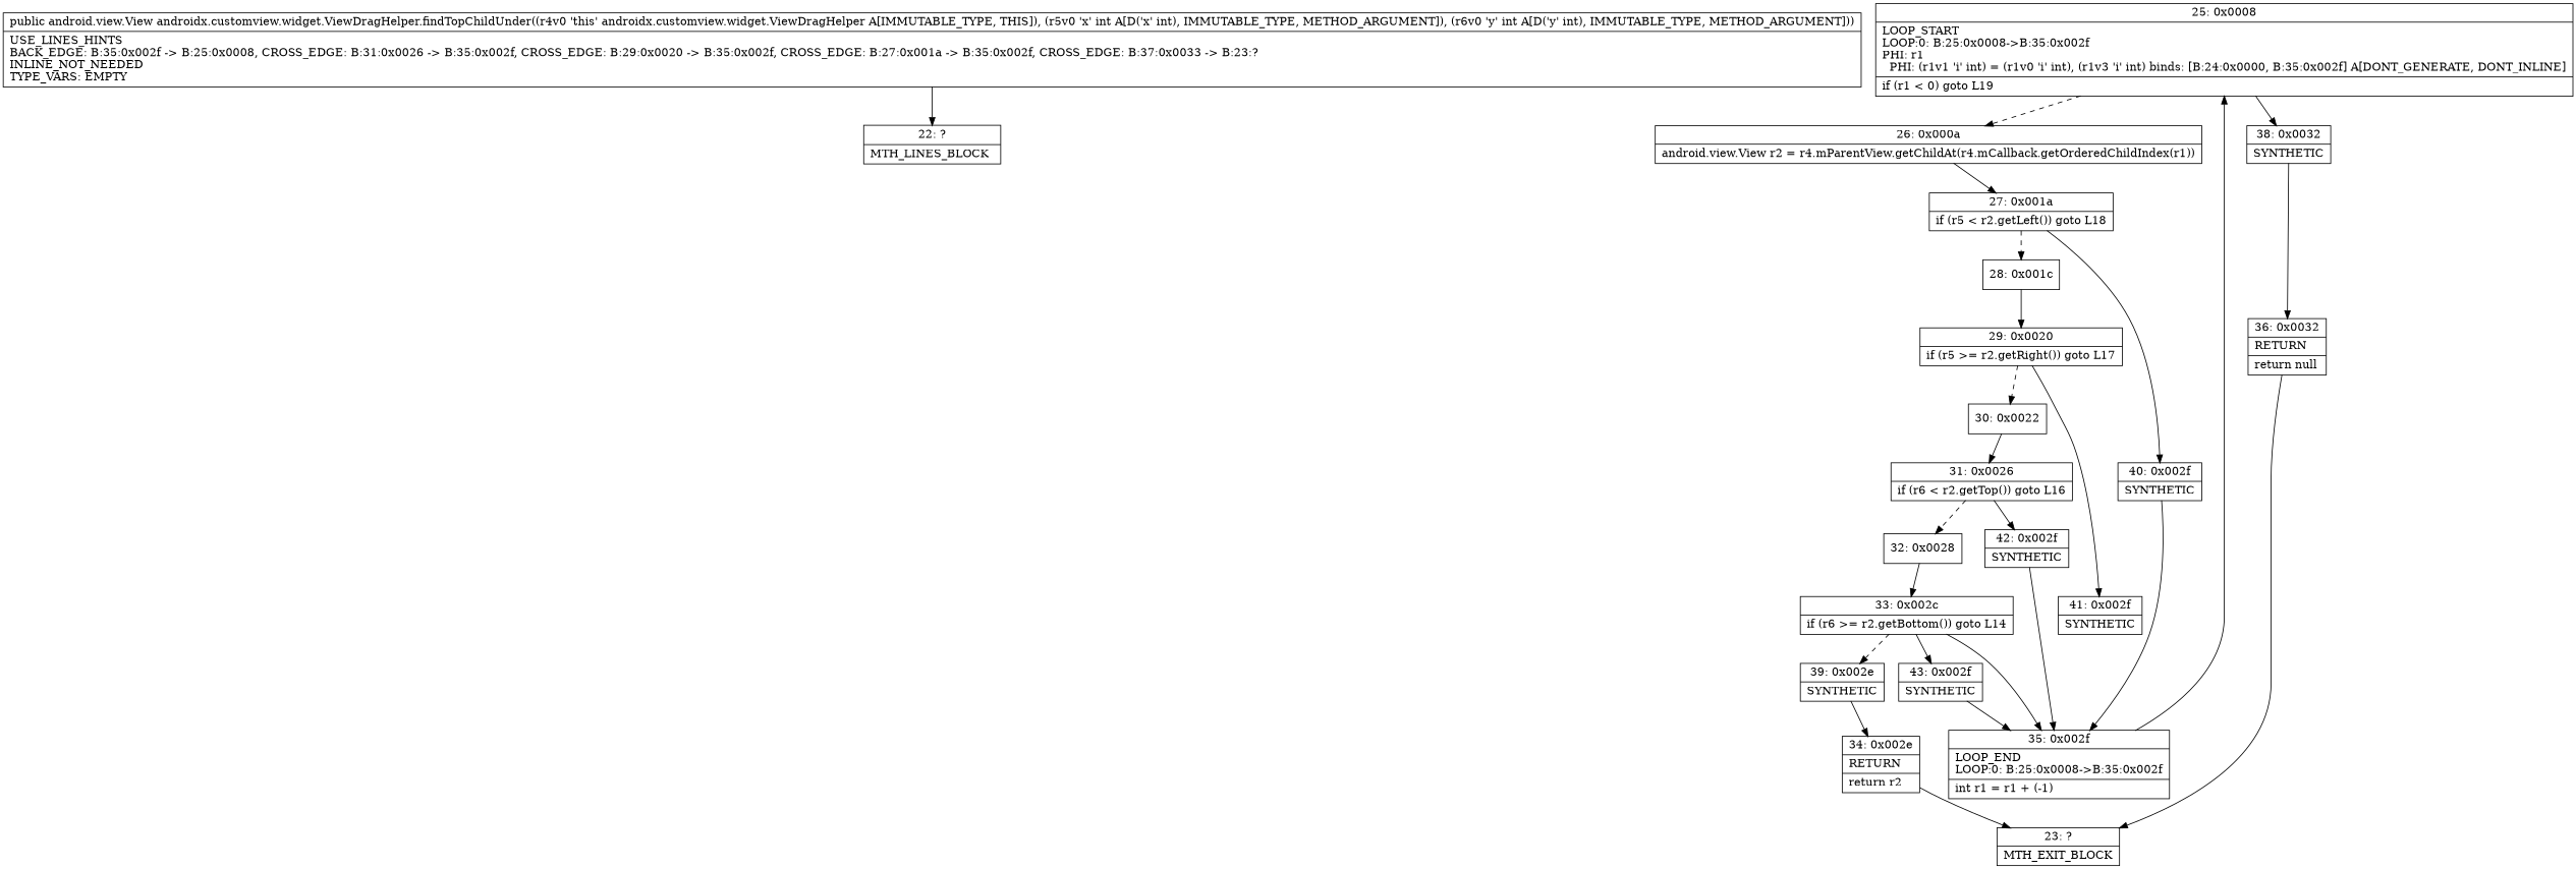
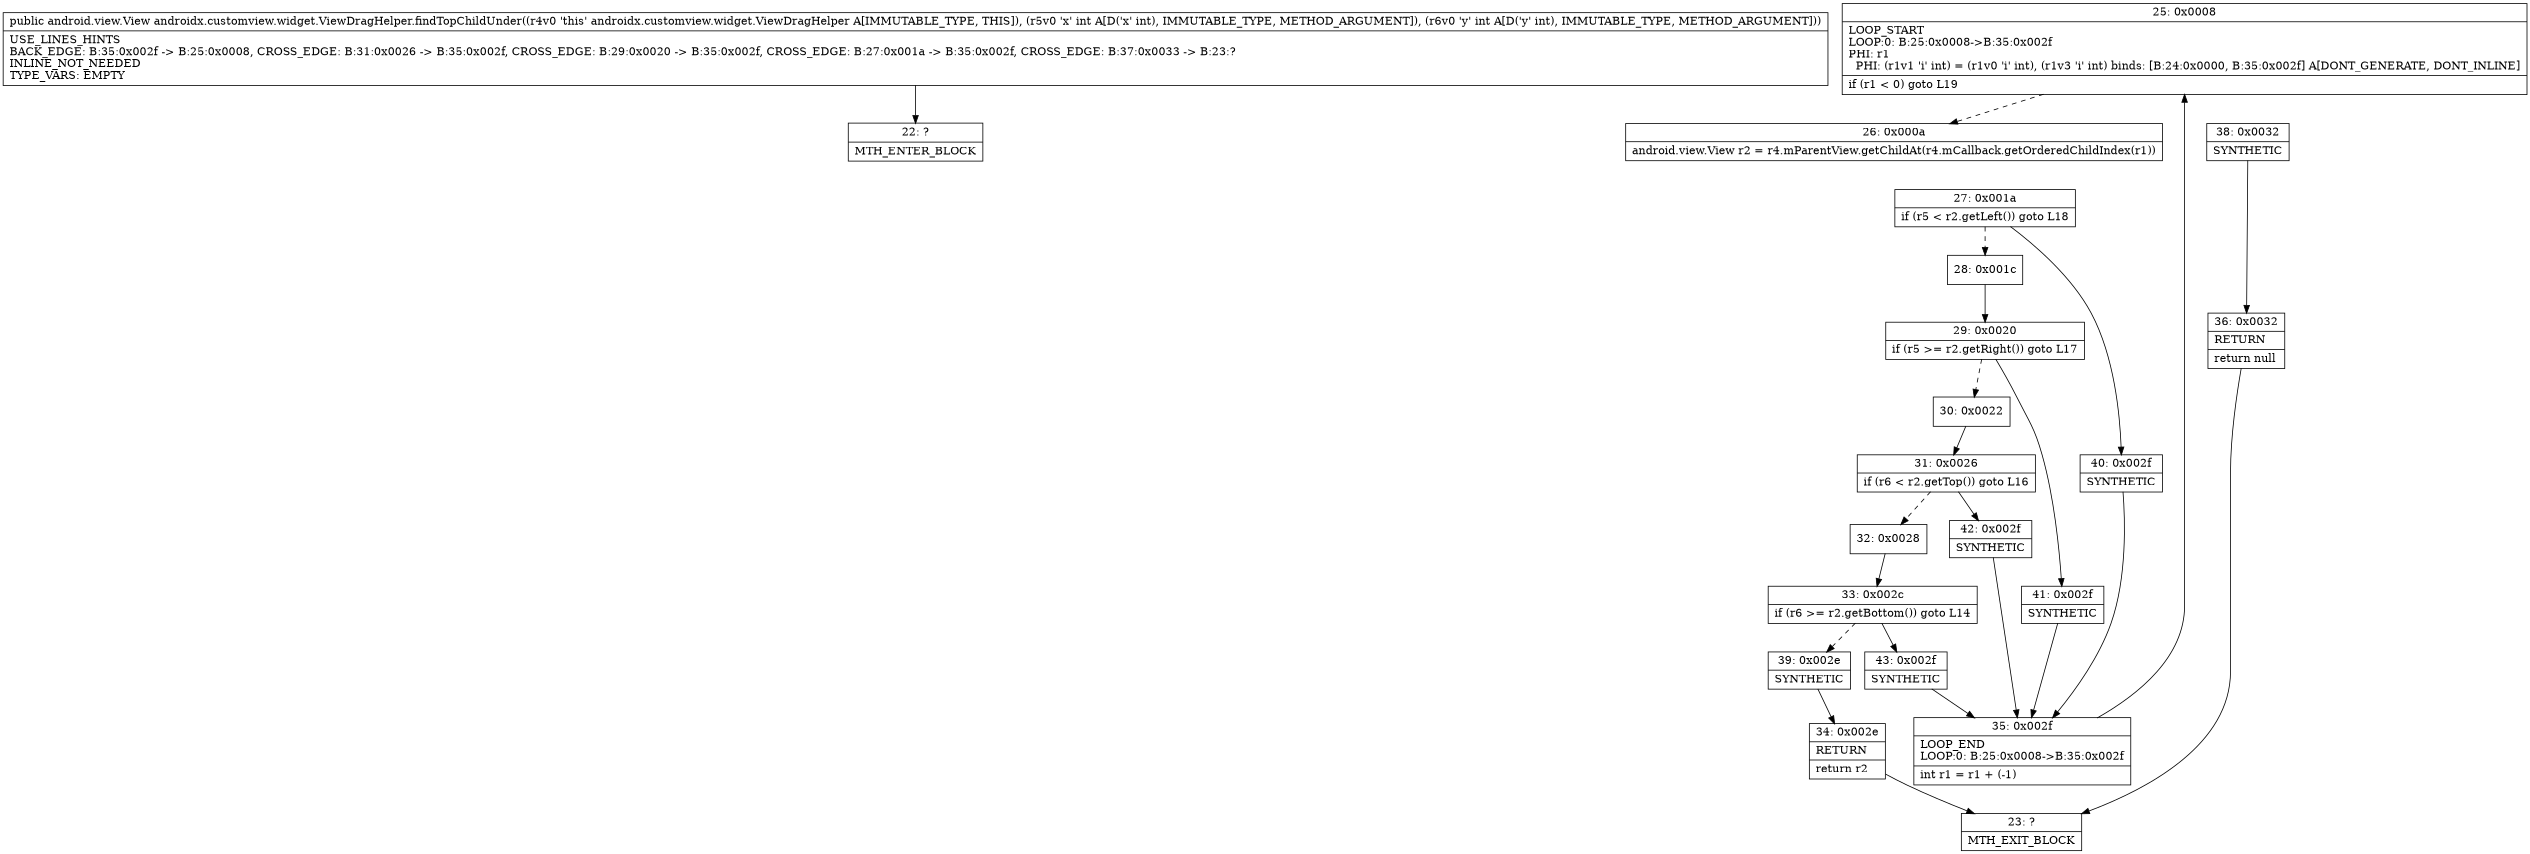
  digraph {
    node [shape=record]
-   n1 [label="{22\:\ ?|MTH_LINES_BLOCK\l}"]
+   n1 [label="{22\:\ ?|MTH_ENTER_BLOCK\l}"]
    n2 [label="{25\:\ 0x0008|LOOP_START\lLOOP:0: B:25:0x0008\-\>B:35:0x002f\lPHI: r1 \l  PHI: (r1v1 'i' int) = (r1v0 'i' int), (r1v3 'i' int) binds: [B:24:0x0000, B:35:0x002f] A[DONT_GENERATE, DONT_INLINE]\l|if (r1 \< 0) goto L19\l}"]
    n3 [label="{26\:\ 0x000a|android.view.View r2 = r4.mParentView.getChildAt(r4.mCallback.getOrderedChildIndex(r1))\l}"]
    n4 [label="{38\:\ 0x0032|SYNTHETIC\l}"]
    n5 [label="{27\:\ 0x001a|if (r5 \< r2.getLeft()) goto L18\l}"]
    n6 [label="{36\:\ 0x0032|RETURN\l|return null\l}"]
    n7 [label="{28\:\ 0x001c}"]
    n8 [label="{40\:\ 0x002f|SYNTHETIC\l}"]
    n9 [label="{29\:\ 0x0020|if (r5 \>= r2.getRight()) goto L17\l}"]
    n10 [label="{35\:\ 0x002f|LOOP_END\lLOOP:0: B:25:0x0008\-\>B:35:0x002f\l|int r1 = r1 + (\-1)\l}"]
    n11 [label="{30\:\ 0x0022}"]
    n12 [label="{41\:\ 0x002f|SYNTHETIC\l}"]
    n13 [label="{31\:\ 0x0026|if (r6 \< r2.getTop()) goto L16\l}"]
    n14 [label="{32\:\ 0x0028}"]
    n15 [label="{42\:\ 0x002f|SYNTHETIC\l}"]
    n16 [label="{33\:\ 0x002c|if (r6 \>= r2.getBottom()) goto L14\l}"]
    n17 [label="{39\:\ 0x002e|SYNTHETIC\l}"]
    n18 [label="{43\:\ 0x002f|SYNTHETIC\l}"]
    n19 [label="{34\:\ 0x002e|RETURN\l|return r2\l}"]
    n20 [label="{23\:\ ?|MTH_EXIT_BLOCK\l}"]
    n21 [label="{public android.view.View androidx.customview.widget.ViewDragHelper.findTopChildUnder((r4v0 'this' androidx.customview.widget.ViewDragHelper A[IMMUTABLE_TYPE, THIS]), (r5v0 'x' int A[D('x' int), IMMUTABLE_TYPE, METHOD_ARGUMENT]), (r6v0 'y' int A[D('y' int), IMMUTABLE_TYPE, METHOD_ARGUMENT]))  | USE_LINES_HINTS\lBACK_EDGE: B:35:0x002f \-\> B:25:0x0008, CROSS_EDGE: B:31:0x0026 \-\> B:35:0x002f, CROSS_EDGE: B:29:0x0020 \-\> B:35:0x002f, CROSS_EDGE: B:27:0x001a \-\> B:35:0x002f, CROSS_EDGE: B:37:0x0033 \-\> B:23:?\lINLINE_NOT_NEEDED\lTYPE_VARS: EMPTY\l}"]
    n2 -> n3 [style=dashed]
-   n2 -> n4
-   n3 -> n5
    n4 -> n6
    n5 -> n7 [style=dashed]
    n5 -> n8
    n6 -> n20
    n7 -> n9
    n8 -> n10
    n9 -> n11 [style=dashed]
    n9 -> n12
    n10 -> n2
    n11 -> n13
-   n16 -> n10
+   n12 -> n10
    n13 -> n14 [style=dashed]
    n13 -> n15
    n14 -> n16
    n15 -> n10
    n16 -> n17 [style=dashed]
    n16 -> n18
    n17 -> n19
    n18 -> n10
    n19 -> n20
    n21 -> n1
  }
